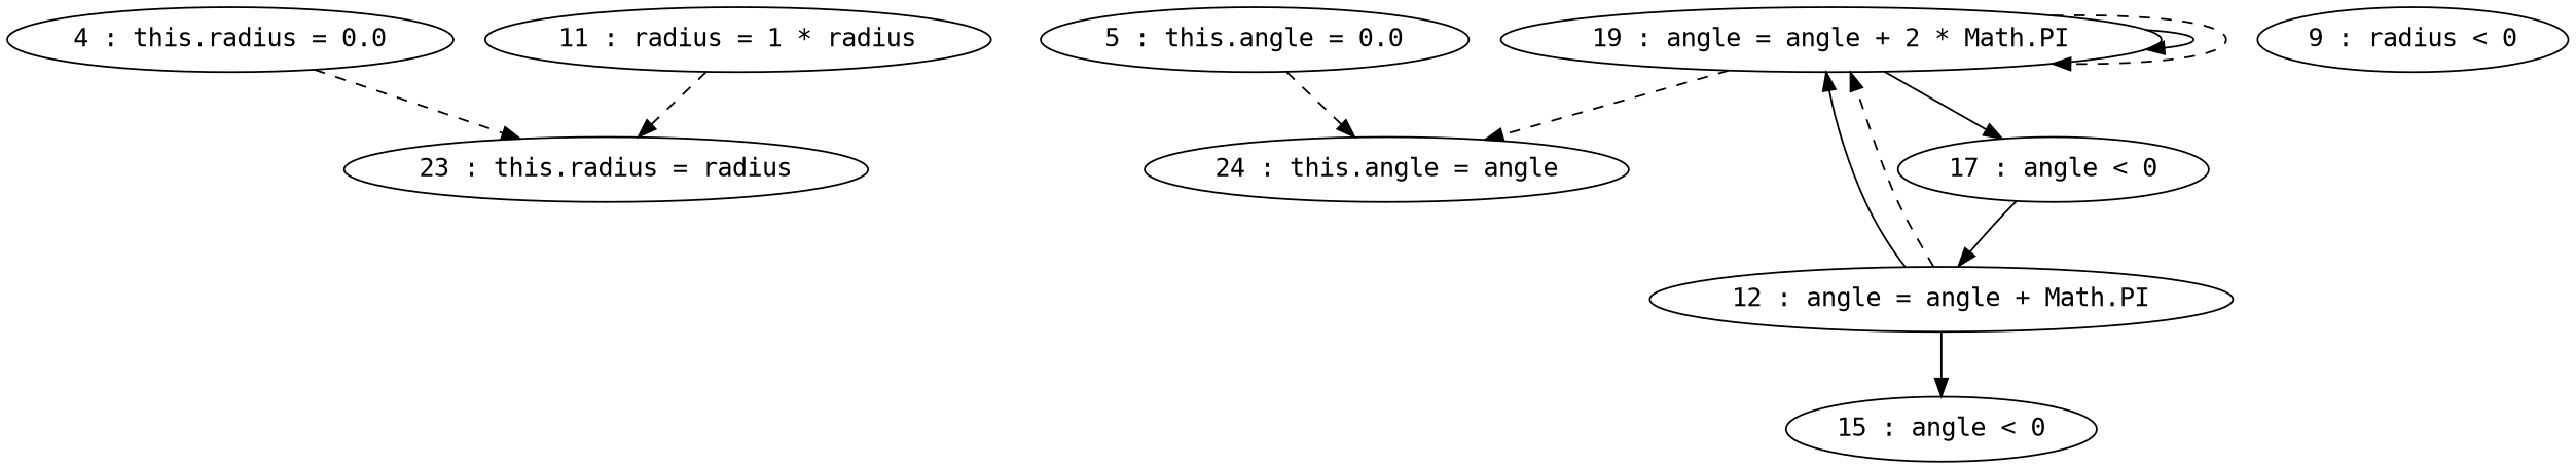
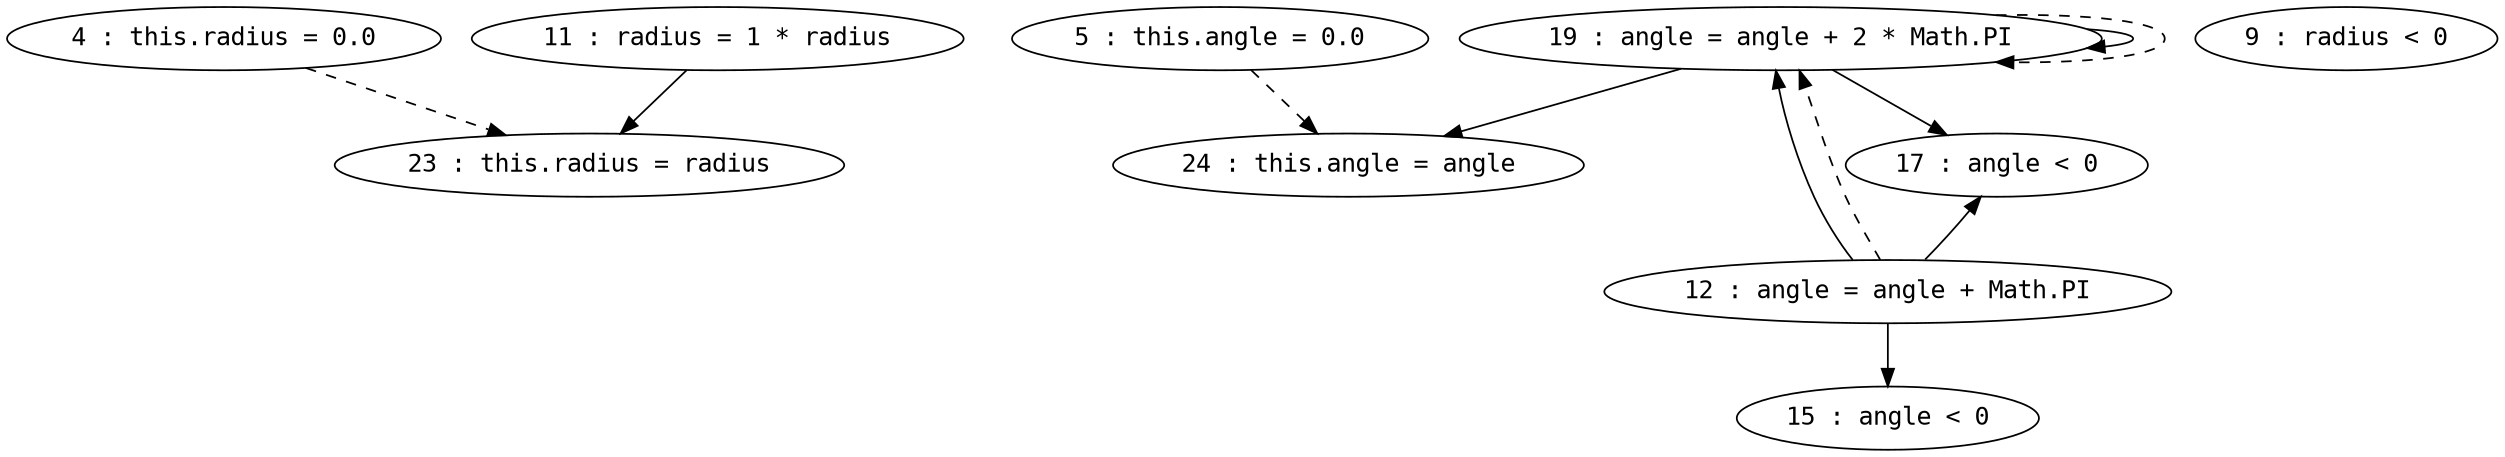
  digraph {
    fontname="DejaVu Sans Mono"
    node [fontname="DejaVu Sans Mono"]
    edge [fontname="DejaVu Sans Mono"]
    "4 : this.radius = 0.0"
    "23 : this.radius = radius"
    "5 : this.angle = 0.0"
    "24 : this.angle = angle"
    "9 : radius < 0"
    "11 : radius = 1 * radius"
    "12 : angle = angle + Math.PI"
    "15 : angle < 0"
    "19 : angle = angle + 2 * Math.PI"
    "17 : angle < 0"
    "4 : this.radius = 0.0" -> "23 : this.radius = radius" [style=dashed]
    "5 : this.angle = 0.0" -> "24 : this.angle = angle" [style=dashed]
-   "11 : radius = 1 * radius" -> "23 : this.radius = radius" [style=dashed]
+   "11 : radius = 1 * radius" -> "23 : this.radius = radius"
    "12 : angle = angle + Math.PI" -> "15 : angle < 0"
    "12 : angle = angle + Math.PI" -> "19 : angle = angle + 2 * Math.PI"
    "12 : angle = angle + Math.PI" -> "19 : angle = angle + 2 * Math.PI" [style=dashed]
-   "17 : angle < 0" -> "12 : angle = angle + Math.PI"
-   "19 : angle = angle + 2 * Math.PI" -> "24 : this.angle = angle" [style=dashed]
+   "12 : angle = angle + Math.PI" -> "17 : angle < 0"
+   "19 : angle = angle + 2 * Math.PI" -> "24 : this.angle = angle"
    "19 : angle = angle + 2 * Math.PI" -> "19 : angle = angle + 2 * Math.PI"
    "19 : angle = angle + 2 * Math.PI" -> "19 : angle = angle + 2 * Math.PI" [style=dashed]
    "19 : angle = angle + 2 * Math.PI" -> "17 : angle < 0"
  }
